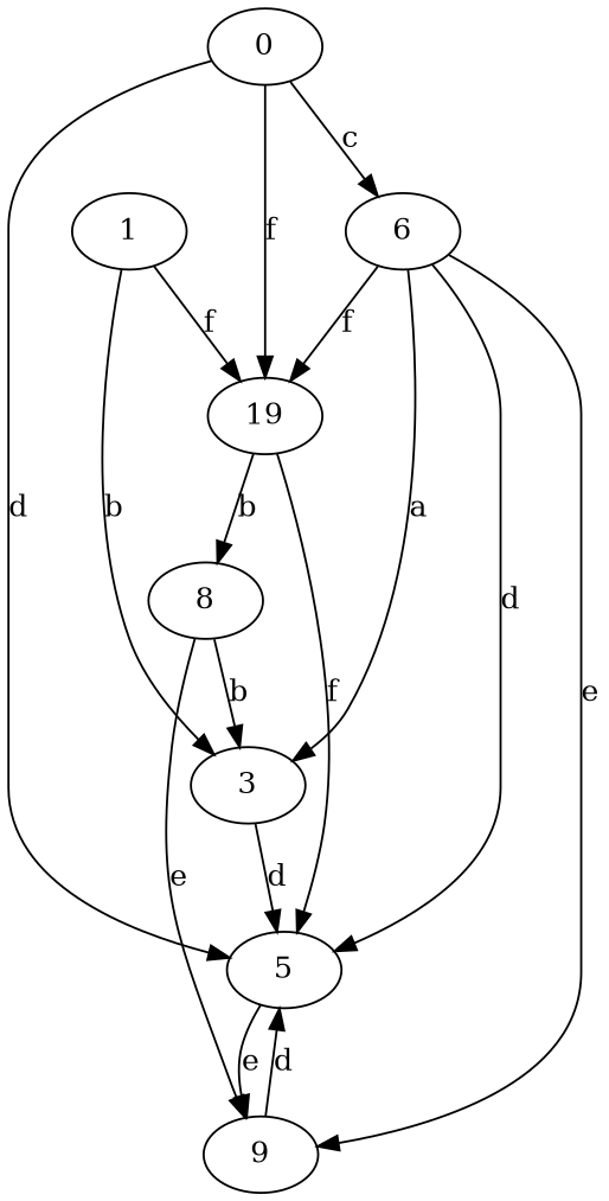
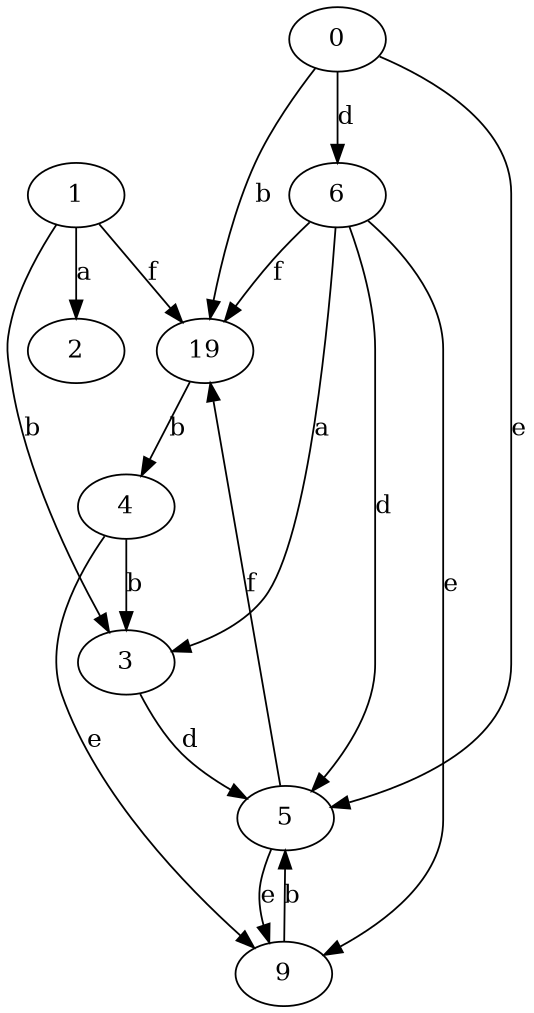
  strict digraph {
    1
+   2
    n3 [label=19]
    3
-   4 [label=8]
+   4
    9
    n7 [label=5]
    0
    6
+   1 -> 2 [label=a]
    1 -> n3 [label=f]
    1 -> 3 [label=b]
    n3 -> 4 [label=b]
    3 -> n7 [label=d]
    4 -> 3 [label=b]
    4 -> 9 [label=e]
-   9 -> n7 [label=d]
-   n3 -> n7 [label=f]
+   9 -> n7 [label=b]
+   n7 -> n3 [label=f]
    n7 -> 9 [label=e]
-   0 -> n3 [label=f]
-   0 -> n7 [label=d]
-   0 -> 6 [label=c]
+   0 -> n3 [label=b]
+   0 -> n7 [label=e]
+   0 -> 6 [label=d]
    6 -> n3 [label=f]
    6 -> 3 [label=a]
    6 -> 9 [label=e]
    6 -> n7 [label=d]
  }
